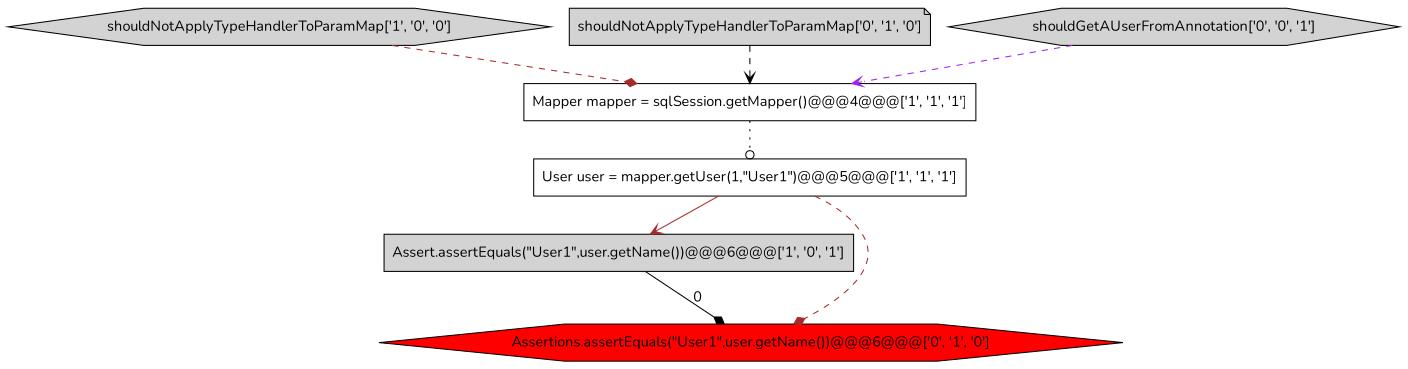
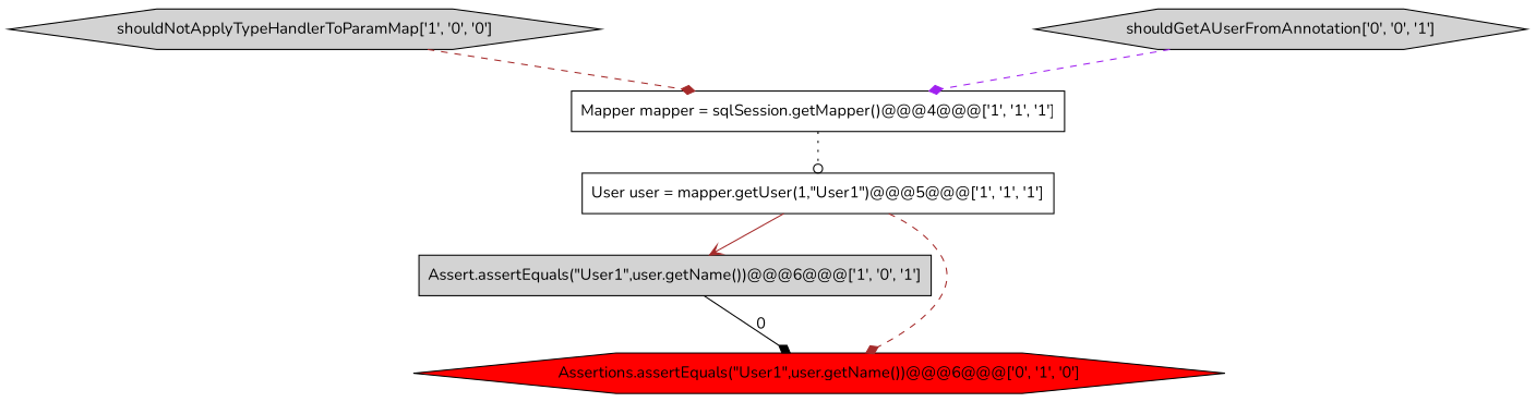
  digraph {
    fontname=Nunito
    node [fillcolor=lightgray fontname=Nunito shape=hexagon style=filled]
    edge [arrowhead=diamond color=brown fontname=Nunito style=dashed]
    n1 [label="shouldNotApplyTypeHandlerToParamMap['1', '0', '0']"]
    n2 [fillcolor=white label="Mapper mapper = sqlSession.getMapper()@@@4@@@['1', '1', '1']" shape=box]
    n3 [fillcolor=white label="User user = mapper.getUser(1,\"User1\")@@@5@@@['1', '1', '1']" shape=box]
    n4 [label="Assert.assertEquals(\"User1\",user.getName())@@@6@@@['1', '0', '1']" shape=box]
    n5 [fillcolor=red label="Assertions.assertEquals(\"User1\",user.getName())@@@6@@@['0', '1', '0']"]
-   n6 [label="shouldNotApplyTypeHandlerToParamMap['0', '1', '0']" shape=note]
    n7 [label="shouldGetAUserFromAnnotation['0', '0', '1']"]
    n1 -> n2
    n2 -> n3 [arrowhead=odot color=black style=dotted]
    n3 -> n4 [arrowhead=vee style=solid]
    n3 -> n5
    n4 -> n5 [color=black label=0 style=solid]
-   n6 -> n2 [arrowhead=vee color=black]
-   n7 -> n2 [arrowhead=vee color=purple]
+   n7 -> n2 [color=purple]
  }
